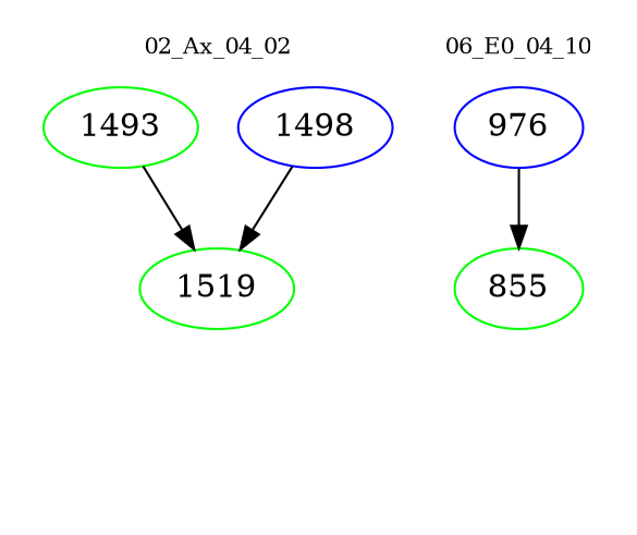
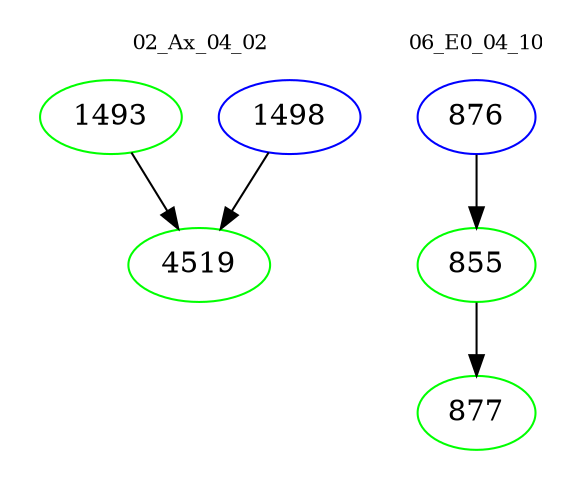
  digraph {
    node [color=green]
    edge [color=black]
    n1 [color=blue label=1498]
    n2 [label=1493]
-   n3 [label=1519]
-   n4 [color=blue label=976]
+   n3 [label=4519]
+   n4 [color=blue label=876]
    n5 [label=855]
+   n6 [label=877]
    subgraph cluster_1 {
      color=white
      fontsize=10
      label="02_Ax_04_02"
      n1
      n2
      n3
    }
    subgraph cluster_2 {
      color=white
      fontsize=10
      label="06_E0_04_10"
      n4
      n5
+     n6
    }
    n1 -> n3
    n2 -> n3
    n4 -> n5
+   n5 -> n6
  }
